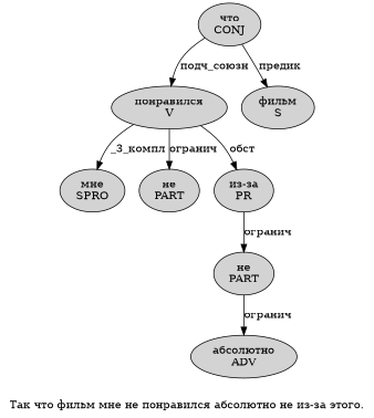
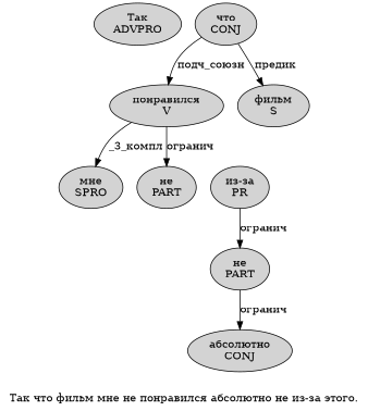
  digraph {
    label="Так что фильм мне не понравился абсолютно не из-за этого."
    node [fillcolor=lightgray penwidth=1 shape=ellipse style=filled]
+   n1 [label="Так\nADVPRO"]
    n2 [label="что\nCONJ"]
    n3 [label="понравился\nV"]
    n4 [label="фильм\nS"]
    n5 [label="мне\nSPRO"]
    n6 [label="не\nPART"]
    n7 [label="из-за\nPR"]
    n8 [label="не\nPART"]
-   n9 [label="абсолютно\nADV"]
+   n9 [label="абсолютно\nCONJ"]
    n2 -> n3 [label="подч_союзн"]
    n2 -> n4 [label="предик"]
    n3 -> n5 [label="_3_компл"]
    n3 -> n6 [label="огранич"]
-   n3 -> n7 [label="обст"]
    n7 -> n8 [label="огранич"]
    n8 -> n9 [label="огранич"]
  }
